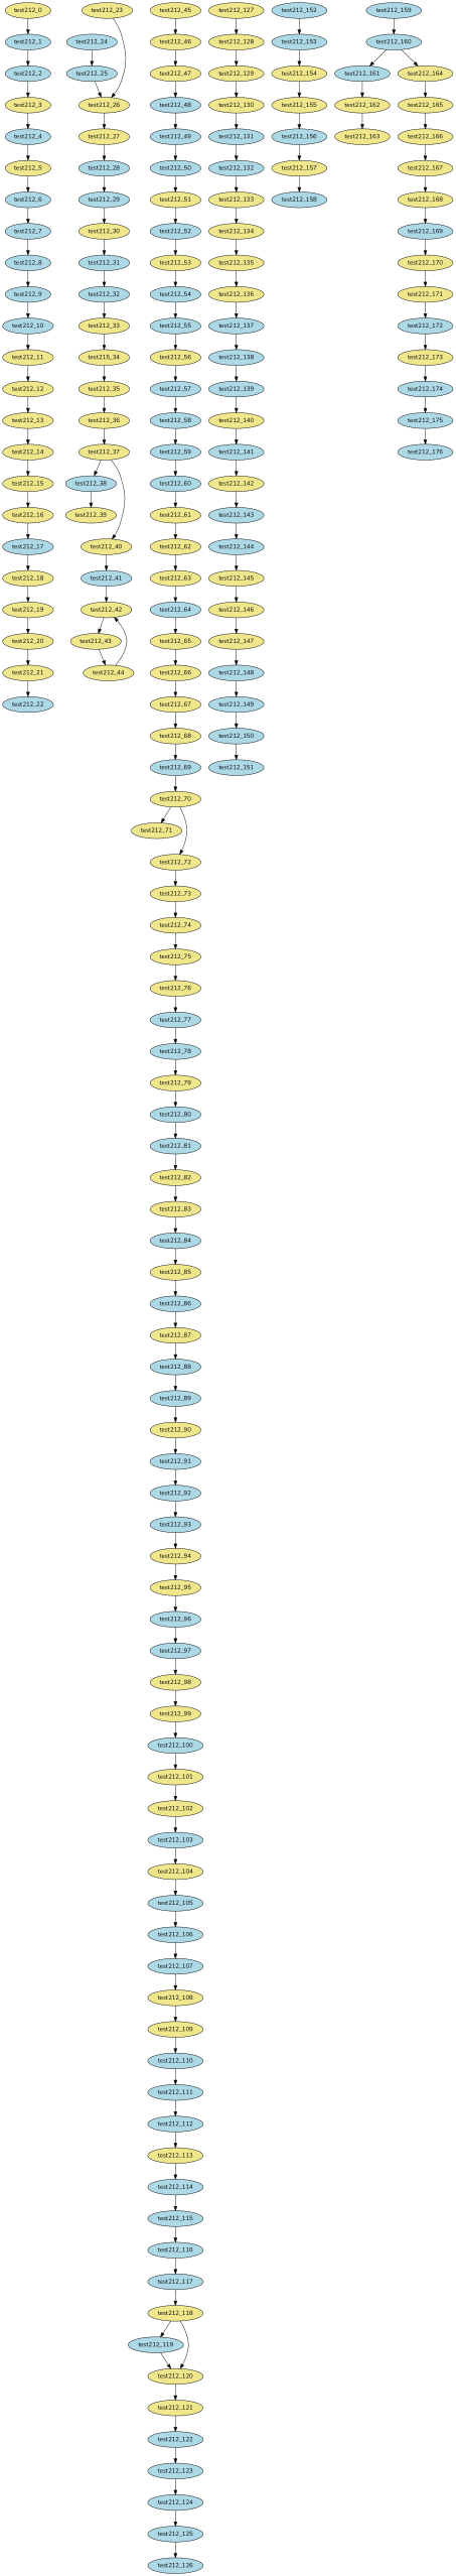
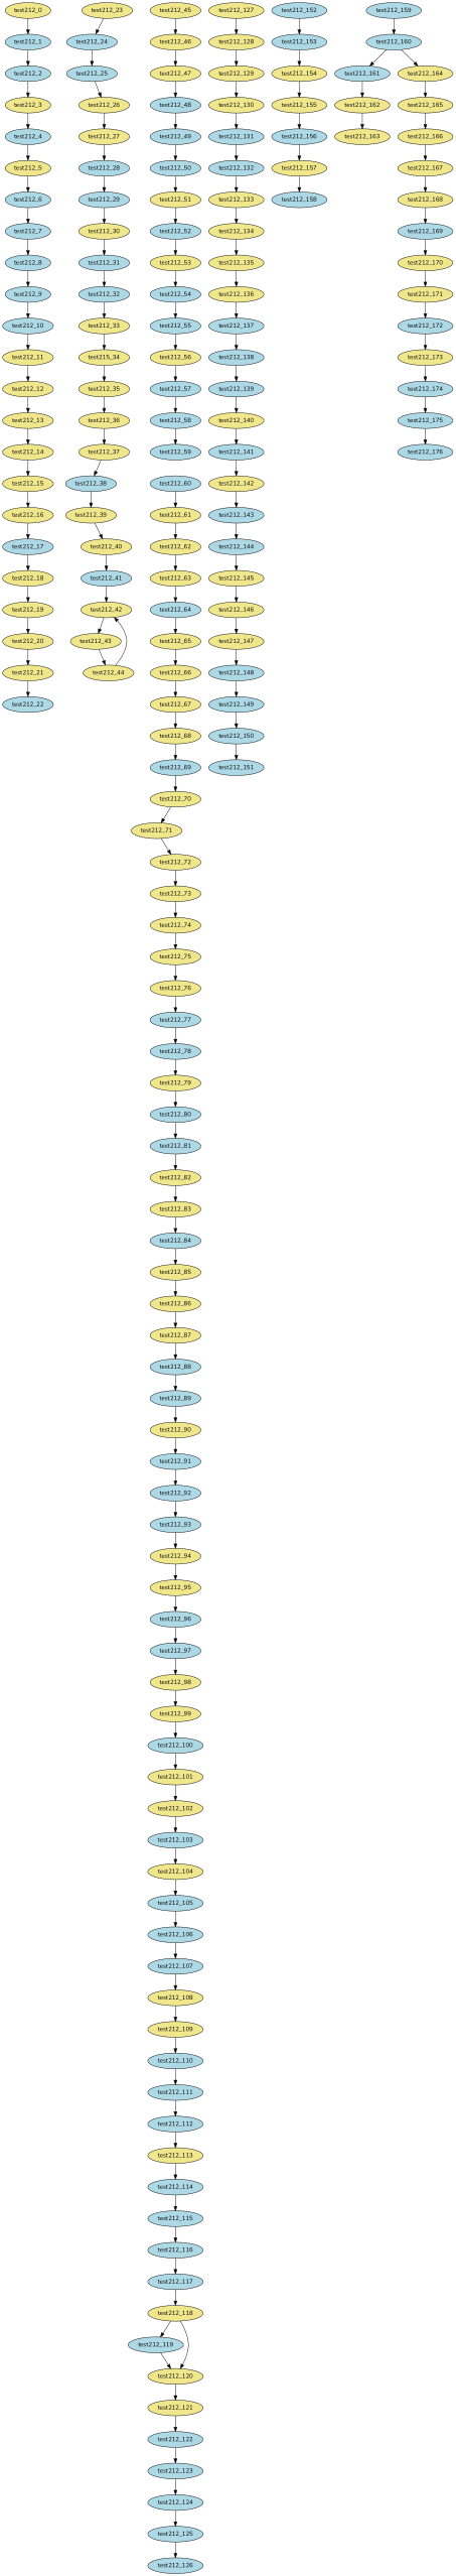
  digraph {
    fontname=Nunito
    node [fillcolor=khaki fontname=Nunito style=filled]
    edge [fontname=Nunito]
    test212_1 [fillcolor=lightblue]
    test212_0
    test212_2 [fillcolor=lightblue]
    test212_3
    test212_4 [fillcolor=lightblue]
    test212_5
    test212_6 [fillcolor=lightblue]
    test212_7 [fillcolor=lightblue]
    test212_8 [fillcolor=lightblue]
    test212_9 [fillcolor=lightblue]
    test212_10 [fillcolor=lightblue]
    test212_11
    test212_12
    test212_13
    test212_14
    test212_15
    test212_16
    test212_17 [fillcolor=lightblue]
    test212_18
    test212_19
    test212_20
    test212_21
    test212_22 [fillcolor=lightblue]
    test212_24 [fillcolor=lightblue]
    test212_23
    test212_25 [fillcolor=lightblue]
    test212_26
    test212_27
    test212_28 [fillcolor=lightblue]
    test212_29 [fillcolor=lightblue]
    test212_30
    test212_31 [fillcolor=lightblue]
    test212_32 [fillcolor=lightblue]
    test212_33
    n35 [label=test215_34]
    test212_35
    test212_36
    test212_37
    test212_38 [fillcolor=lightblue]
    test212_39
    test212_40
    test212_41 [fillcolor=lightblue]
    test212_42
    test212_43
    test212_44
    test212_45
    test212_46
    test212_47
    test212_48 [fillcolor=lightblue]
    test212_49 [fillcolor=lightblue]
    test212_50 [fillcolor=lightblue]
    test212_51
    test212_52 [fillcolor=lightblue]
    test212_53
    test212_54 [fillcolor=lightblue]
    test212_55 [fillcolor=lightblue]
    test212_56
    test212_57 [fillcolor=lightblue]
    test212_58 [fillcolor=lightblue]
    test212_59 [fillcolor=lightblue]
    test212_60 [fillcolor=lightblue]
    test212_61
    test212_62
    test212_63
    test212_64 [fillcolor=lightblue]
    test212_65
    test212_66
    test212_67
    test212_68
    test212_69 [fillcolor=lightblue]
    test212_70
    test212_71
    test212_72
    test212_73
    test212_74
    test212_75
    test212_76
    test212_77 [fillcolor=lightblue]
    test212_78 [fillcolor=lightblue]
    test212_79
    test212_80 [fillcolor=lightblue]
    test212_81 [fillcolor=lightblue]
    test212_82
    test212_83
    test212_84 [fillcolor=lightblue]
    test212_85
-   test212_86 [fillcolor=lightblue]
+   test212_86
    test212_87
    test212_88 [fillcolor=lightblue]
    test212_89 [fillcolor=lightblue]
    test212_90
    test212_91 [fillcolor=lightblue]
    test212_92 [fillcolor=lightblue]
    test212_93 [fillcolor=lightblue]
    test212_94
    test212_95
    test212_96 [fillcolor=lightblue]
    test212_97 [fillcolor=lightblue]
    test212_98
    test212_99
    test212_100 [fillcolor=lightblue]
    test212_101
    test212_102
    test212_103 [fillcolor=lightblue]
    test212_104
    test212_105 [fillcolor=lightblue]
    test212_106 [fillcolor=lightblue]
    test212_107 [fillcolor=lightblue]
    test212_108
    test212_109
    test212_110 [fillcolor=lightblue]
    test212_111 [fillcolor=lightblue]
    test212_112 [fillcolor=lightblue]
    test212_113
    test212_114 [fillcolor=lightblue]
    test212_115 [fillcolor=lightblue]
    test212_116 [fillcolor=lightblue]
    test212_117 [fillcolor=lightblue]
    test212_118
    test212_119 [fillcolor=lightblue]
    test212_120
    test212_121
    test212_122 [fillcolor=lightblue]
    test212_123 [fillcolor=lightblue]
    test212_124 [fillcolor=lightblue]
    test212_125 [fillcolor=lightblue]
    test212_126 [fillcolor=lightblue]
    test212_127
    test212_128
    test212_129
    test212_130
    test212_131 [fillcolor=lightblue]
    test212_132 [fillcolor=lightblue]
    test212_133
    test212_134
    test212_135
    test212_136
    test212_137 [fillcolor=lightblue]
    test212_138 [fillcolor=lightblue]
    test212_139 [fillcolor=lightblue]
    test212_140
    test212_141 [fillcolor=lightblue]
    test212_142
    test212_143 [fillcolor=lightblue]
    test212_144 [fillcolor=lightblue]
    test212_145
    test212_146
    test212_147
    test212_148 [fillcolor=lightblue]
    test212_149 [fillcolor=lightblue]
    test212_150 [fillcolor=lightblue]
    test212_151 [fillcolor=lightblue]
    test212_152 [fillcolor=lightblue]
    test212_153 [fillcolor=lightblue]
    test212_154
    test212_155
    test212_156 [fillcolor=lightblue]
    test212_157
    test212_158 [fillcolor=lightblue]
    test212_159 [fillcolor=lightblue]
    test212_160 [fillcolor=lightblue]
    test212_161 [fillcolor=lightblue]
    test212_164
    test212_162
    test212_163
    test212_165
    test212_166
    test212_167
    test212_168
    test212_169 [fillcolor=lightblue]
    test212_170
    test212_171
    test212_172 [fillcolor=lightblue]
    test212_173
    test212_174 [fillcolor=lightblue]
    test212_175 [fillcolor=lightblue]
    test212_176 [fillcolor=lightblue]
    test212_1 -> test212_2
    test212_0 -> test212_1
    test212_2 -> test212_3
    test212_3 -> test212_4
    test212_4 -> test212_5
    test212_5 -> test212_6
    test212_6 -> test212_7
    test212_7 -> test212_8
    test212_8 -> test212_9
    test212_9 -> test212_10
    test212_10 -> test212_11
    test212_11 -> test212_12
    test212_12 -> test212_13
    test212_13 -> test212_14
    test212_14 -> test212_15
    test212_15 -> test212_16
    test212_16 -> test212_17
    test212_17 -> test212_18
    test212_18 -> test212_19
    test212_19 -> test212_20
    test212_20 -> test212_21
    test212_21 -> test212_22
    test212_24 -> test212_25
-   test212_23 -> test212_26
+   test212_23 -> test212_24
    test212_25 -> test212_26
    test212_26 -> test212_27
    test212_27 -> test212_28
    test212_28 -> test212_29
    test212_29 -> test212_30
    test212_30 -> test212_31
    test212_31 -> test212_32
    test212_32 -> test212_33
    test212_33 -> n35
    n35 -> test212_35
    test212_35 -> test212_36
    test212_36 -> test212_37
    test212_37 -> test212_38
    test212_38 -> test212_39
-   test212_37 -> test212_40
+   test212_39 -> test212_40
    test212_40 -> test212_41
    test212_41 -> test212_42
    test212_42 -> test212_43
    test212_43 -> test212_44
    test212_44 -> test212_42
    test212_45 -> test212_46
    test212_46 -> test212_47
    test212_47 -> test212_48
    test212_48 -> test212_49
    test212_49 -> test212_50
    test212_50 -> test212_51
    test212_51 -> test212_52
    test212_52 -> test212_53
    test212_53 -> test212_54
    test212_54 -> test212_55
    test212_55 -> test212_56
    test212_56 -> test212_57
    test212_57 -> test212_58
    test212_58 -> test212_59
-   test212_59 -> test212_60
    test212_60 -> test212_61
    test212_61 -> test212_62
    test212_62 -> test212_63
    test212_63 -> test212_64
    test212_64 -> test212_65
    test212_65 -> test212_66
    test212_66 -> test212_67
    test212_67 -> test212_68
    test212_68 -> test212_69
    test212_69 -> test212_70
    test212_70 -> test212_71
-   test212_70 -> test212_72
+   test212_71 -> test212_72
    test212_72 -> test212_73
    test212_73 -> test212_74
    test212_74 -> test212_75
    test212_75 -> test212_76
    test212_76 -> test212_77
    test212_77 -> test212_78
    test212_78 -> test212_79
    test212_79 -> test212_80
    test212_80 -> test212_81
    test212_81 -> test212_82
    test212_82 -> test212_83
    test212_83 -> test212_84
    test212_84 -> test212_85
    test212_85 -> test212_86
    test212_86 -> test212_87
    test212_87 -> test212_88
    test212_88 -> test212_89
    test212_89 -> test212_90
    test212_90 -> test212_91
    test212_91 -> test212_92
    test212_92 -> test212_93
    test212_93 -> test212_94
    test212_94 -> test212_95
    test212_95 -> test212_96
    test212_96 -> test212_97
    test212_97 -> test212_98
    test212_98 -> test212_99
    test212_99 -> test212_100
    test212_100 -> test212_101
    test212_101 -> test212_102
    test212_102 -> test212_103
    test212_103 -> test212_104
    test212_104 -> test212_105
    test212_105 -> test212_106
    test212_106 -> test212_107
    test212_107 -> test212_108
    test212_108 -> test212_109
    test212_109 -> test212_110
    test212_110 -> test212_111
    test212_111 -> test212_112
    test212_112 -> test212_113
    test212_113 -> test212_114
    test212_114 -> test212_115
    test212_115 -> test212_116
    test212_116 -> test212_117
    test212_117 -> test212_118
    test212_118 -> test212_119
    test212_118 -> test212_120
    test212_119 -> test212_120
    test212_120 -> test212_121
    test212_121 -> test212_122
    test212_122 -> test212_123
    test212_123 -> test212_124
    test212_124 -> test212_125
    test212_125 -> test212_126
    test212_127 -> test212_128
    test212_128 -> test212_129
    test212_129 -> test212_130
    test212_130 -> test212_131
    test212_131 -> test212_132
    test212_132 -> test212_133
    test212_133 -> test212_134
    test212_134 -> test212_135
    test212_135 -> test212_136
    test212_136 -> test212_137
    test212_137 -> test212_138
    test212_138 -> test212_139
    test212_139 -> test212_140
    test212_140 -> test212_141
    test212_141 -> test212_142
    test212_142 -> test212_143
    test212_143 -> test212_144
    test212_144 -> test212_145
    test212_145 -> test212_146
    test212_146 -> test212_147
    test212_147 -> test212_148
    test212_148 -> test212_149
    test212_149 -> test212_150
    test212_150 -> test212_151
    test212_152 -> test212_153
    test212_153 -> test212_154
    test212_154 -> test212_155
    test212_155 -> test212_156
    test212_156 -> test212_157
    test212_157 -> test212_158
    test212_159 -> test212_160
    test212_160 -> test212_161
    test212_160 -> test212_164
    test212_161 -> test212_162
    test212_164 -> test212_165
    test212_162 -> test212_163
    test212_165 -> test212_166
    test212_166 -> test212_167
    test212_167 -> test212_168
    test212_168 -> test212_169
    test212_169 -> test212_170
    test212_170 -> test212_171
    test212_171 -> test212_172
    test212_172 -> test212_173
    test212_173 -> test212_174
    test212_174 -> test212_175
    test212_175 -> test212_176
  }
